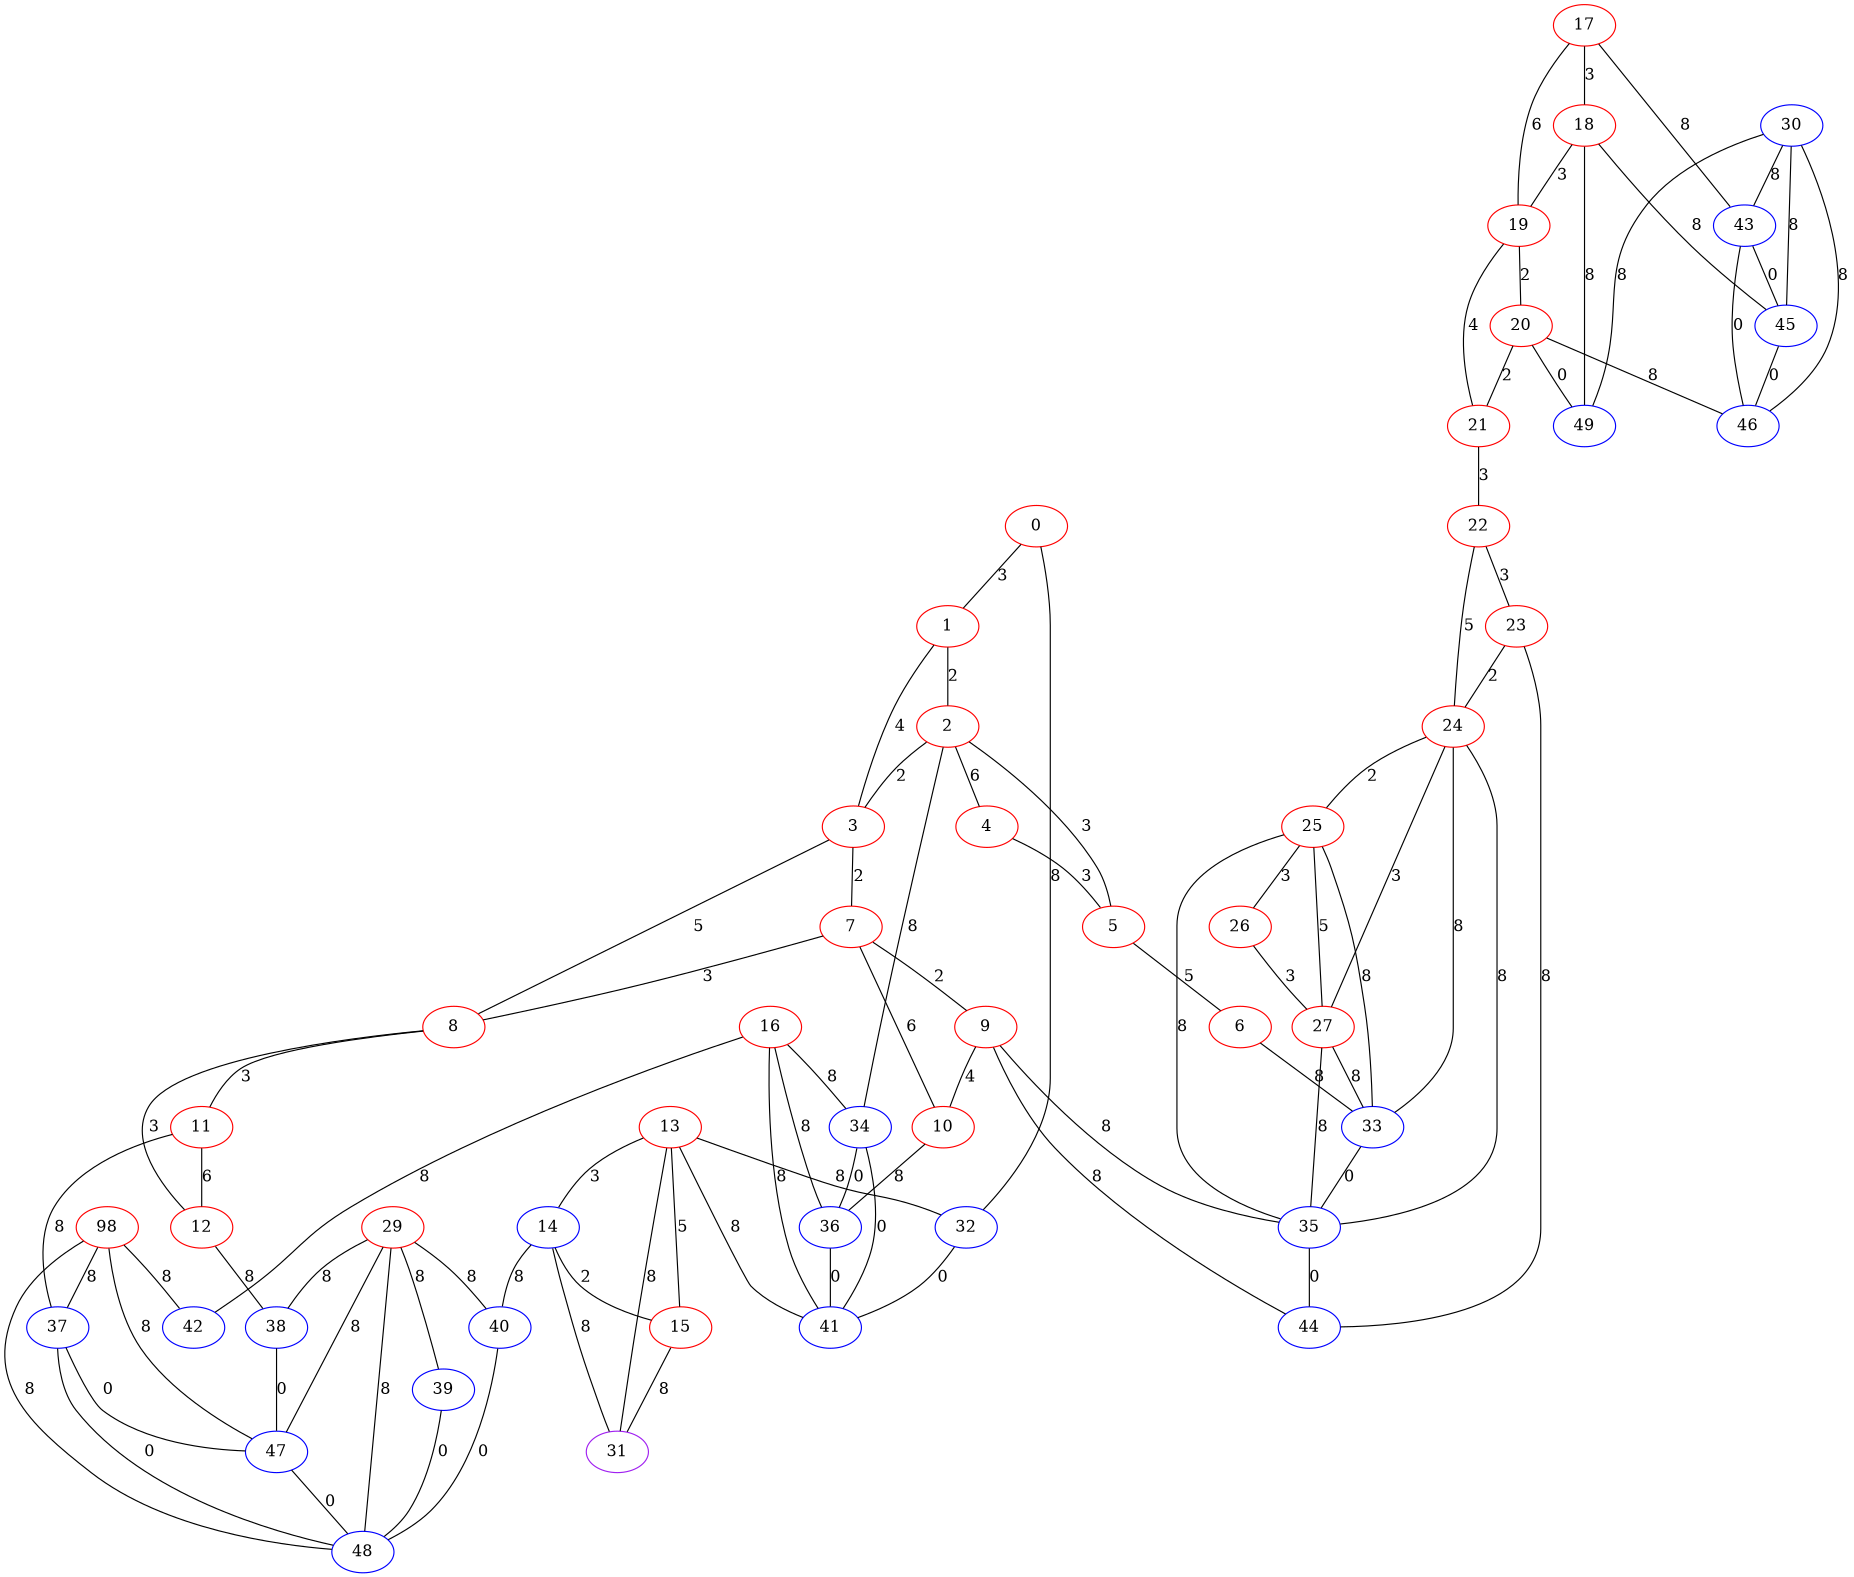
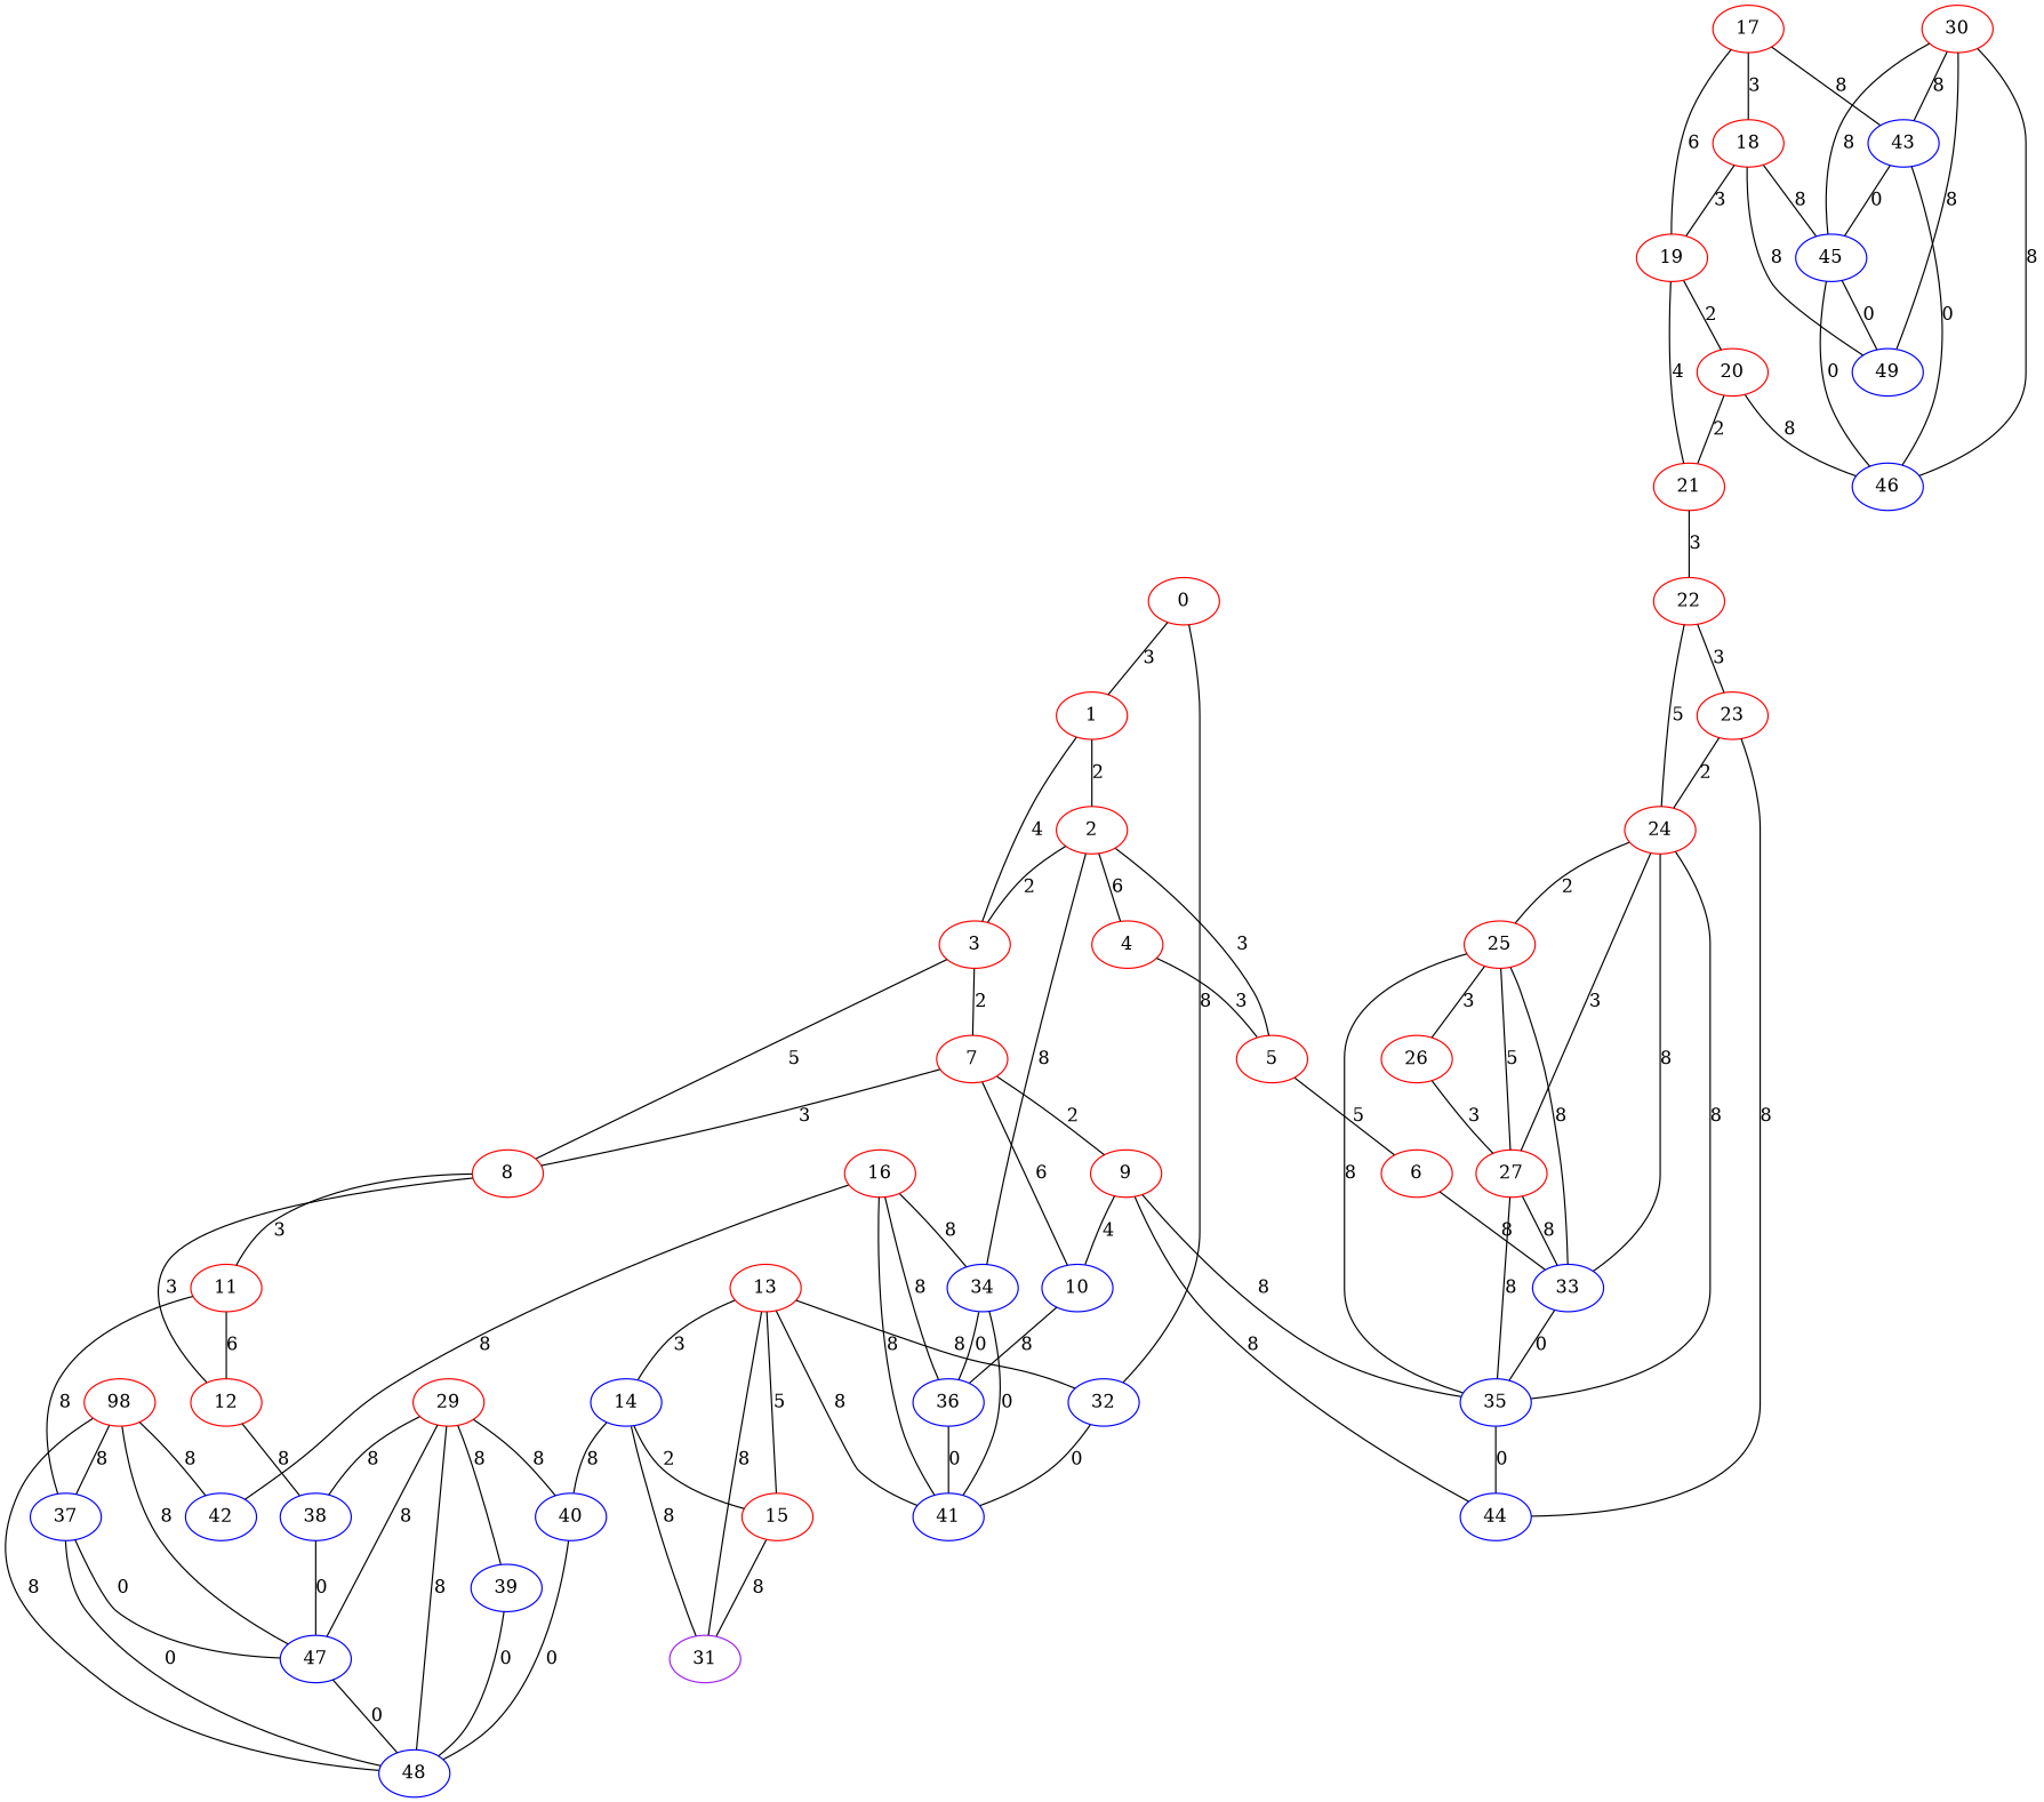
  graph {
    node [color=red weight=1]
    0
    1
    32 [color=blue weight=3]
    2
    3
    41 [color=blue weight=3]
    4
    5
    34 [color=blue weight=3]
    7
    8
    6
    9
-   10
+   10 [color=blue]
    11
    12
    36 [color=blue weight=3]
    33 [color=blue weight=3]
    35 [color=blue weight=3]
    44 [color=blue weight=3]
    37 [color=blue weight=3]
    38 [color=blue weight=3]
    47 [color=blue weight=3]
    48 [color=blue weight=3]
    13
    14 [color=blue]
    15
    31 [color=purple weight=4]
    40 [color=blue weight=3]
    39 [color=blue weight=3]
    16
    42 [color=blue weight=3]
    17
    18
    19
    43 [color=blue weight=3]
    45 [color=blue weight=3]
    49 [color=blue weight=3]
    20
    21
    46 [color=blue weight=3]
    22
    23
    24
    25
    27
    26
    n48 [label=98]
    29
-   30 [color=blue]
+   30
    0 -- 1 [label=3]
    0 -- 32 [label=8]
    1 -- 2 [label=2]
    1 -- 3 [label=4]
    32 -- 41 [label=0]
    2 -- 3 [label=2]
    2 -- 4 [label=6]
    2 -- 5 [label=3]
    2 -- 34 [label=8]
    3 -- 7 [label=2]
    3 -- 8 [label=5]
    4 -- 5 [label=3]
    5 -- 6 [label=5]
    34 -- 41 [label=0]
    34 -- 36 [label=0]
    7 -- 8 [label=3]
    7 -- 9 [label=2]
    7 -- 10 [label=6]
    8 -- 11 [label=3]
    8 -- 12 [label=3]
    6 -- 33 [label=8]
    9 -- 10 [label=4]
    9 -- 35 [label=8]
    9 -- 44 [label=8]
    10 -- 36 [label=8]
    11 -- 12 [label=6]
    11 -- 37 [label=8]
    12 -- 38 [label=8]
    36 -- 41 [label=0]
    33 -- 35 [label=0]
    35 -- 44 [label=0]
    37 -- 47 [label=0]
    37 -- 48 [label=0]
    38 -- 47 [label=0]
    47 -- 48 [label=0]
    13 -- 32 [label=8]
    13 -- 41 [label=8]
    13 -- 14 [label=3]
    13 -- 15 [label=5]
    13 -- 31 [label=8]
    14 -- 15 [label=2]
    14 -- 31 [label=8]
    14 -- 40 [label=8]
    15 -- 31 [label=8]
    40 -- 48 [label=0]
    39 -- 48 [label=0]
    16 -- 41 [label=8]
    16 -- 34 [label=8]
    16 -- 36 [label=8]
    16 -- 42 [label=8]
    17 -- 18 [label=3]
    17 -- 19 [label=6]
    17 -- 43 [label=8]
    18 -- 19 [label=3]
    18 -- 45 [label=8]
    18 -- 49 [label=8]
    19 -- 20 [label=2]
    19 -- 21 [label=4]
    43 -- 45 [label=0]
    43 -- 46 [label=0]
-   20 -- 49 [label=0]
+   45 -- 49 [label=0]
    45 -- 46 [label=0]
    20 -- 21 [label=2]
    20 -- 46 [label=8]
    21 -- 22 [label=3]
    22 -- 23 [label=3]
    22 -- 24 [label=5]
    23 -- 44 [label=8]
    23 -- 24 [label=2]
    24 -- 33 [label=8]
    24 -- 35 [label=8]
    24 -- 25 [label=2]
    24 -- 27 [label=3]
    25 -- 33 [label=8]
    25 -- 35 [label=8]
    25 -- 27 [label=5]
    25 -- 26 [label=3]
    27 -- 33 [label=8]
    27 -- 35 [label=8]
    26 -- 27 [label=3]
    n48 -- 37 [label=8]
    n48 -- 47 [label=8]
    n48 -- 48 [label=8]
    n48 -- 42 [label=8]
    29 -- 38 [label=8]
    29 -- 47 [label=8]
    29 -- 48 [label=8]
    29 -- 40 [label=8]
    29 -- 39 [label=8]
    30 -- 43 [label=8]
    30 -- 45 [label=8]
    30 -- 49 [label=8]
    30 -- 46 [label=8]
  }
